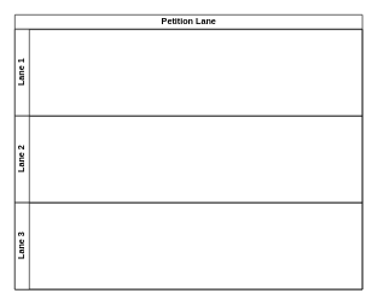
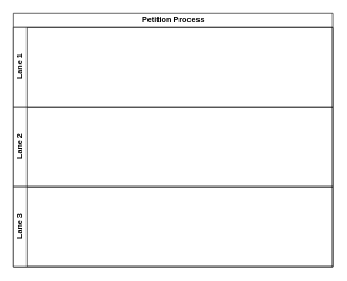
  <mxCell id="0" />
  <mxCell id="1" parent="0" />
- <mxCell id="2" value="Petition Lane" style="swimlane;html=1;childLayout=stackLayout;resizeParent=1;resizeParentMax=0;horizontal=1;startSize=20;horizontalStack=0;" vertex="1" parent="1"><mxGeometry x="20" y="20" width="480" height="380" as="geometry" /></mxCell>
+ <mxCell id="2" value="Petition Process" style="swimlane;html=1;childLayout=stackLayout;resizeParent=1;resizeParentMax=0;horizontal=1;startSize=20;horizontalStack=0;" vertex="1" parent="1"><mxGeometry x="20" y="20" width="480" height="380" as="geometry" /></mxCell>
  <mxCell id="3" value="Lane 1" style="swimlane;html=1;startSize=20;horizontal=0;" vertex="1" parent="2"><mxGeometry y="20" width="480" height="120" as="geometry" /></mxCell>
  <mxCell id="4" value="Lane 2" style="swimlane;html=1;startSize=20;horizontal=0;" vertex="1" parent="2"><mxGeometry y="140" width="480" height="120" as="geometry" /></mxCell>
  <mxCell id="5" value="Lane 3" style="swimlane;html=1;startSize=20;horizontal=0;" vertex="1" parent="2"><mxGeometry y="260" width="480" height="120" as="geometry" /></mxCell>
